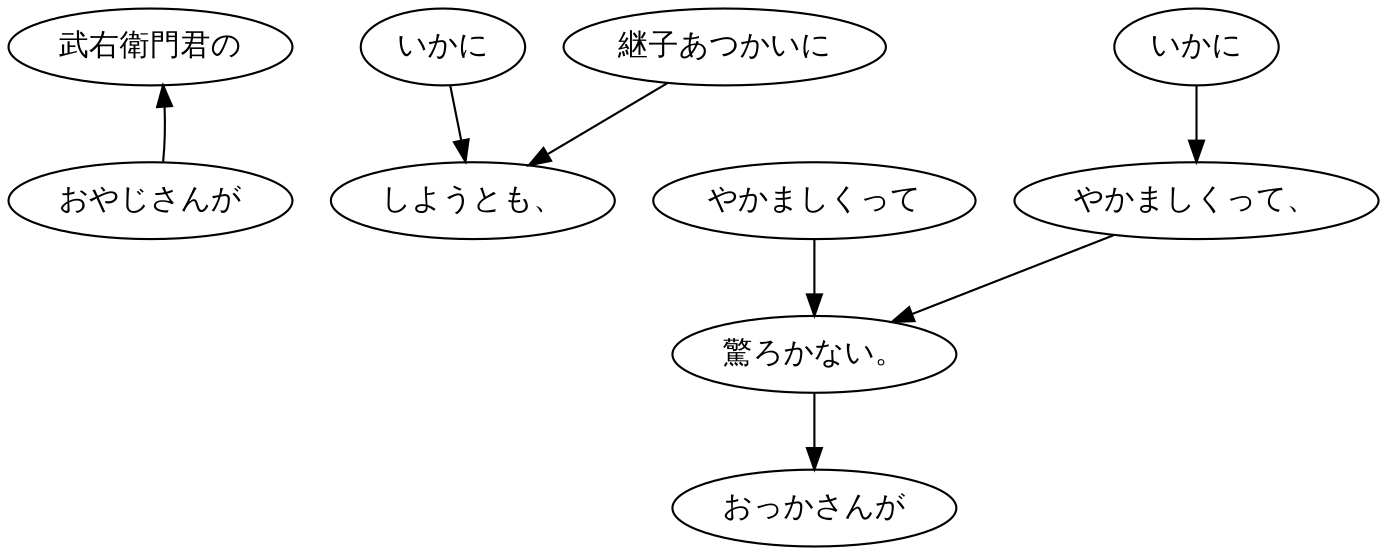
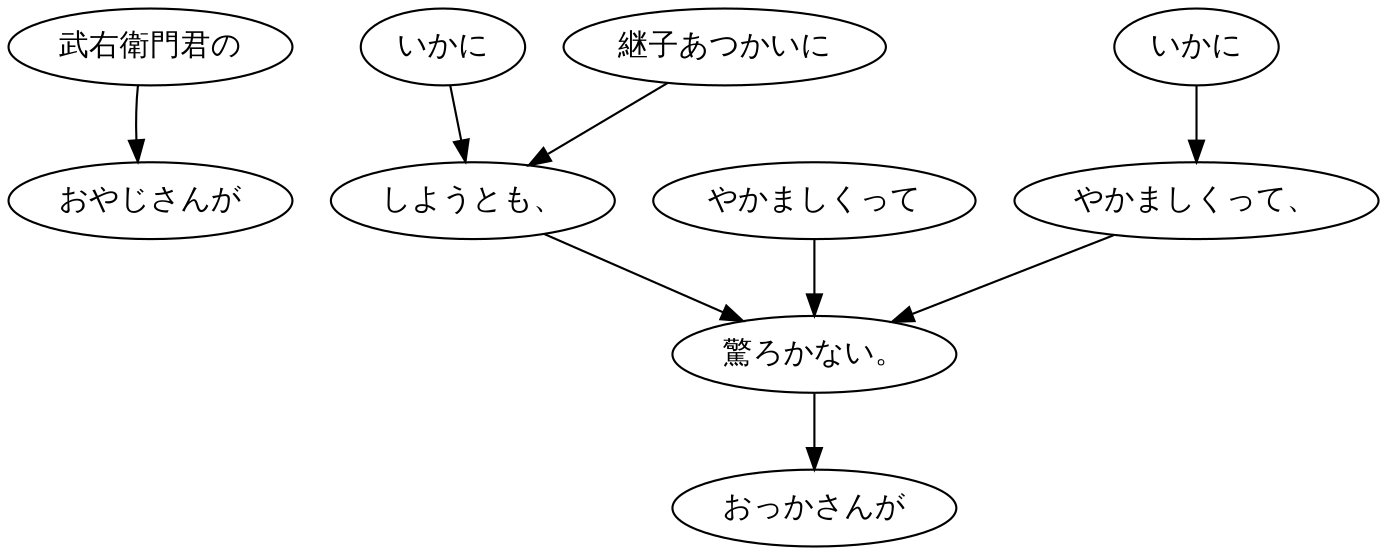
  digraph {
    fontname=Ubuntu
    node [fontname=Ubuntu]
    edge [fontname=Ubuntu]
    n1 [label="武右衛門君の"]
    n2 [label="おやじさんが"]
    n3 [label="やかましくって、"]
    n4 [label="驚ろかない。"]
    n5 [label="いかに"]
    n6 [label="おっかさんが"]
    n7 [label="いかに"]
    n8 [label="しようとも、"]
    n9 [label="継子あつかいに"]
    n10 [label="やかましくって"]
-   n2 -> n1
+   n1 -> n2
    n3 -> n4
    n4 -> n6
    n5 -> n3
    n7 -> n8
+   n8 -> n4
    n9 -> n8
    n10 -> n4
  }
